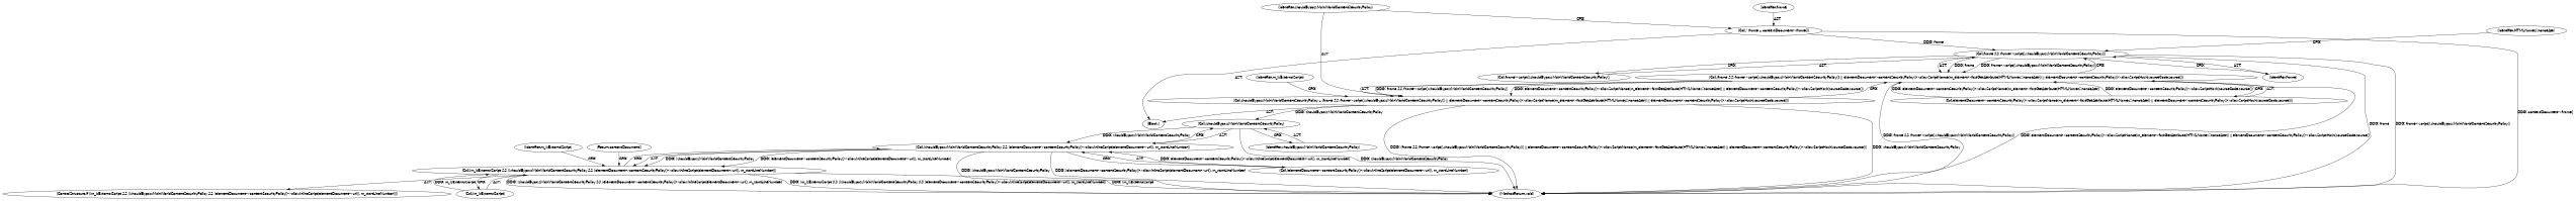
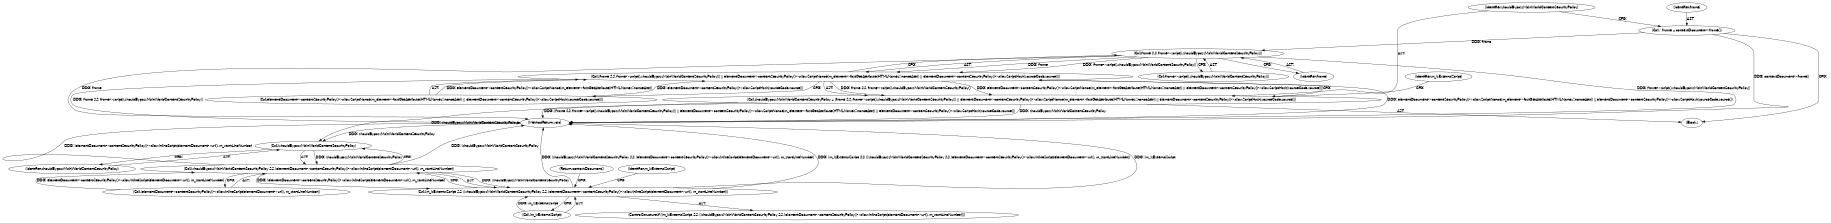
  digraph {
    fontname=Lato
    node [fontname=Lato]
    edge [fontname=Lato]
    n1 [label="(Call,frame && frame->script().shouldBypassMainWorldContentSecurityPolicy())"]
    n2 [label="(Call,(frame && frame->script().shouldBypassMainWorldContentSecurityPolicy()) || elementDocument->contentSecurityPolicy()->allowScriptNonce(m_element->fastGetAttribute(HTMLNames::nonceAttr)) || elementDocument->contentSecurityPolicy()->allowScriptHash(sourceCode.source()))"]
    n3 [label="(Call,frame->script().shouldBypassMainWorldContentSecurityPolicy())"]
    n4 [label="(MethodReturn,void)"]
    n5 [label="(Identifier,frame)"]
    n6 [label="(Call,shouldBypassMainWorldContentSecurityPolicy = (frame && frame->script().shouldBypassMainWorldContentSecurityPolicy()) || elementDocument->contentSecurityPolicy()->allowScriptNonce(m_element->fastGetAttribute(HTMLNames::nonceAttr)) || elementDocument->contentSecurityPolicy()->allowScriptHash(sourceCode.source()))"]
    n7 [label="(Call,elementDocument->contentSecurityPolicy()->allowScriptNonce(m_element->fastGetAttribute(HTMLNames::nonceAttr)) || elementDocument->contentSecurityPolicy()->allowScriptHash(sourceCode.source()))"]
    n8 [label="(Call,* frame = contextDocument->frame())"]
    n9 [label="(Block,)"]
    n10 [label="(Call,!shouldBypassMainWorldContentSecurityPolicy)"]
    n11 [label="(Call,!shouldBypassMainWorldContentSecurityPolicy && !elementDocument->contentSecurityPolicy()->allowInlineScript(elementDocument->url(), m_startLineNumber))"]
    n12 [label="(Identifier,shouldBypassMainWorldContentSecurityPolicy)"]
    n13 [label="(Call,!m_isExternalScript && (!shouldBypassMainWorldContentSecurityPolicy && !elementDocument->contentSecurityPolicy()->allowInlineScript(elementDocument->url(), m_startLineNumber)))"]
    n14 [label="(Call,!elementDocument->contentSecurityPolicy()->allowInlineScript(elementDocument->url(), m_startLineNumber))"]
    n15 [label="(Call,!m_isExternalScript)"]
    n16 [label="(ControlStructure,if (!m_isExternalScript && (!shouldBypassMainWorldContentSecurityPolicy && !elementDocument->contentSecurityPolicy()->allowInlineScript(elementDocument->url(), m_startLineNumber))))"]
    n17 [label="(Return,contextDocument;)"]
    n18 [label="(Identifier,frame)"]
    n19 [label="(Identifier,shouldBypassMainWorldContentSecurityPolicy)"]
    n20 [label="(Identifier,m_isExternalScript)"]
-   n21 [label="(Identifier,HTMLNames::nonceAttr)"]
    n22 [label="(Identifier,m_isExternalScript)"]
    n1 -> n2 [label="AST: "]
    n1 -> n2 [label="DDG: frame"]
    n1 -> n2 [label="DDG: frame->script().shouldBypassMainWorldContentSecurityPolicy()"]
    n1 -> n3 [label="CFG: "]
    n1 -> n4 [label="DDG: frame->script().shouldBypassMainWorldContentSecurityPolicy()"]
    n1 -> n4 [label="DDG: frame"]
    n1 -> n5 [label="CFG: "]
    n2 -> n1 [label="CFG: "]
    n2 -> n4 [label="DDG: frame && frame->script().shouldBypassMainWorldContentSecurityPolicy()"]
    n2 -> n4 [label="DDG: elementDocument->contentSecurityPolicy()->allowScriptNonce(m_element->fastGetAttribute(HTMLNames::nonceAttr)) || elementDocument->contentSecurityPolicy()->allowScriptHash(sourceCode.source())"]
    n2 -> n6 [label="AST: "]
    n2 -> n6 [label="DDG: frame && frame->script().shouldBypassMainWorldContentSecurityPolicy()"]
    n2 -> n6 [label="DDG: elementDocument->contentSecurityPolicy()->allowScriptNonce(m_element->fastGetAttribute(HTMLNames::nonceAttr)) || elementDocument->contentSecurityPolicy()->allowScriptHash(sourceCode.source())"]
    n2 -> n7 [label="CFG: "]
    n3 -> n1 [label="AST: "]
    n5 -> n1 [label="AST: "]
    n6 -> n2 [label="CFG: "]
    n6 -> n4 [label="DDG: shouldBypassMainWorldContentSecurityPolicy"]
    n6 -> n4 [label="DDG: (frame && frame->script().shouldBypassMainWorldContentSecurityPolicy()) || elementDocument->contentSecurityPolicy()->allowScriptNonce(m_element->fastGetAttribute(HTMLNames::nonceAttr)) || elementDocument->contentSecurityPolicy()->allowScriptHash(sourceCode.source())"]
    n6 -> n9 [label="AST: "]
    n6 -> n10 [label="DDG: shouldBypassMainWorldContentSecurityPolicy"]
    n7 -> n2 [label="AST: "]
    n7 -> n2 [label="DDG: elementDocument->contentSecurityPolicy()->allowScriptNonce(m_element->fastGetAttribute(HTMLNames::nonceAttr))"]
    n7 -> n2 [label="DDG: elementDocument->contentSecurityPolicy()->allowScriptHash(sourceCode.source())"]
    n8 -> n1 [label="DDG: frame"]
    n8 -> n4 [label="DDG: contextDocument->frame()"]
-   n8 -> n9 [label="AST: "]
-   n10 -> n4 [label="DDG: shouldBypassMainWorldContentSecurityPolicy"]
+   n8 -> n9 [label="CFG: "]
+   n4 -> n10 [label="DDG: shouldBypassMainWorldContentSecurityPolicy"]
    n10 -> n11 [label="AST: "]
    n10 -> n11 [label="DDG: shouldBypassMainWorldContentSecurityPolicy"]
    n10 -> n12 [label="CFG: "]
    n11 -> n4 [label="DDG: !elementDocument->contentSecurityPolicy()->allowInlineScript(elementDocument->url(), m_startLineNumber)"]
    n11 -> n4 [label="DDG: !shouldBypassMainWorldContentSecurityPolicy"]
    n11 -> n10 [label="CFG: "]
    n11 -> n13 [label="AST: "]
    n11 -> n13 [label="DDG: !shouldBypassMainWorldContentSecurityPolicy"]
    n11 -> n13 [label="DDG: !elementDocument->contentSecurityPolicy()->allowInlineScript(elementDocument->url(), m_startLineNumber)"]
    n11 -> n14 [label="CFG: "]
    n12 -> n10 [label="AST: "]
    n13 -> n4 [label="DDG: !m_isExternalScript && (!shouldBypassMainWorldContentSecurityPolicy && !elementDocument->contentSecurityPolicy()->allowInlineScript(elementDocument->url(), m_startLineNumber))"]
    n13 -> n4 [label="DDG: !m_isExternalScript"]
    n13 -> n4 [label="DDG: !shouldBypassMainWorldContentSecurityPolicy && !elementDocument->contentSecurityPolicy()->allowInlineScript(elementDocument->url(), m_startLineNumber)"]
    n13 -> n11 [label="CFG: "]
    n13 -> n15 [label="CFG: "]
    n13 -> n16 [label="AST: "]
    n14 -> n11 [label="AST: "]
    n14 -> n11 [label="DDG: elementDocument->contentSecurityPolicy()->allowInlineScript(elementDocument->url(), m_startLineNumber)"]
    n15 -> n13 [label="AST: "]
    n15 -> n13 [label="DDG: m_isExternalScript"]
    n17 -> n13 [label="CFG: "]
    n18 -> n8 [label="AST: "]
    n19 -> n6 [label="AST: "]
    n19 -> n8 [label="CFG: "]
    n20 -> n6 [label="CFG: "]
-   n21 -> n1 [label="CFG: "]
    n22 -> n13 [label="CFG: "]
  }
